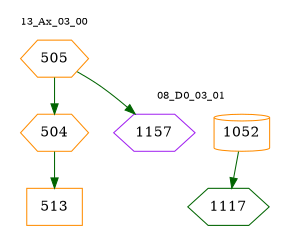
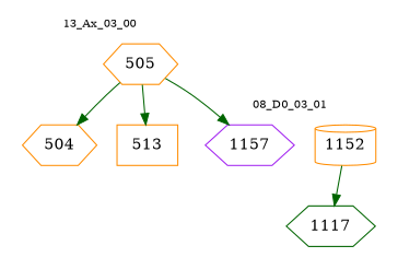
  digraph {
    node [color=darkorange shape=hexagon]
    edge [color=darkgreen]
    n1 [label=505]
    n2 [label=504]
    n3 [label=513 shape=box]
-   n4 [label=1052 shape=cylinder]
+   n4 [label=1152 shape=cylinder]
    n5 [color=darkgreen label=1117]
    n6 [color=purple label=1157]
    subgraph cluster_1 {
      color=white
      fontsize=10
      label="13_Ax_03_00"
      n1
      n2
      n3
    }
    subgraph cluster_2 {
      color=white
      fontsize=10
      label="08_D0_03_01"
      n4
      n5
      n6
    }
    n1 -> n2
-   n2 -> n3
+   n1 -> n3
    n1 -> n6
    n4 -> n5
  }
